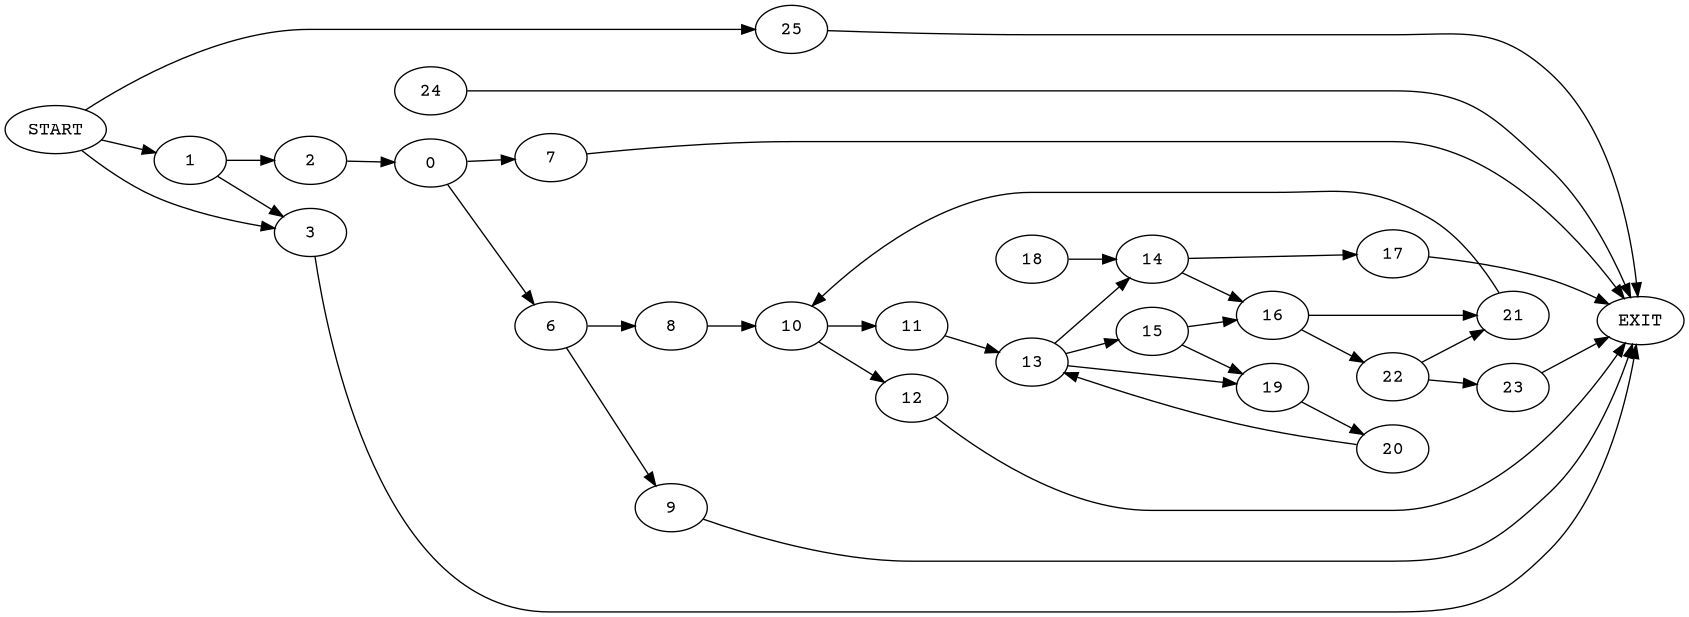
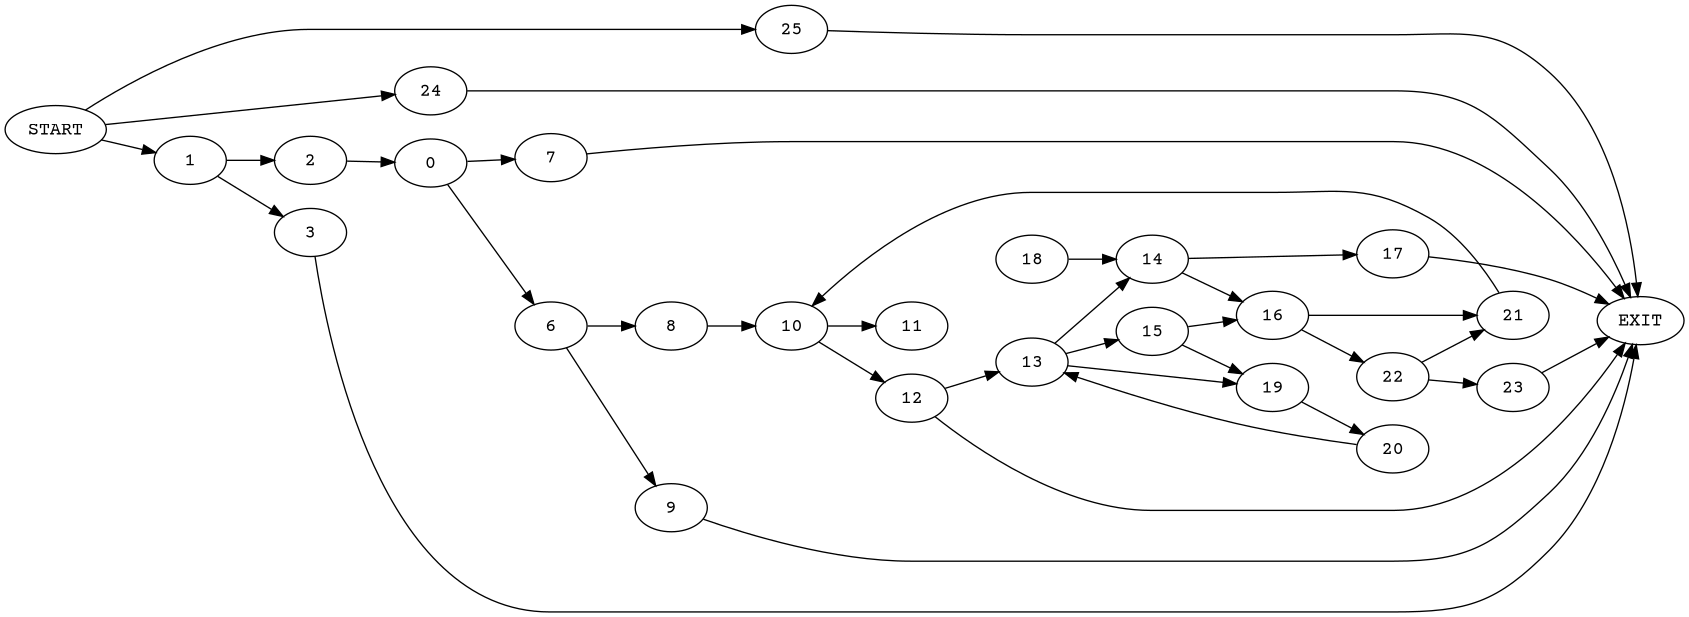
  digraph {
    fontname="Courier Prime"
    rankdir=LR
    node [fontname="Courier Prime"]
    edge [fontname="Courier Prime"]
    n1 [label=START]
    1
    24
    25
    2
    3
    n7 [label=EXIT]
    n8 [label=0]
    6
    7
    8
    9
    10
    11
    12
    13
    14
    15
    19
    16
    17
    21
    22
    18
    20
    23
    n1 -> 1
-   n1 -> 3
+   n1 -> 24
    n1 -> 25
    1 -> 2
    1 -> 3
    24 -> n7
    25 -> n7
    2 -> n8
    3 -> n7
    n8 -> 6
    n8 -> 7
    6 -> 8
    6 -> 9
    7 -> n7
    8 -> 10
    9 -> n7
    10 -> 11
    10 -> 12
-   11 -> 13
+   12 -> 13
    12 -> n7
    13 -> 14
    13 -> 15
    13 -> 19
    14 -> 16
    14 -> 17
    15 -> 19
    15 -> 16
    19 -> 20
    16 -> 21
    16 -> 22
    17 -> n7
    21 -> 10
    22 -> 21
    22 -> 23
    18 -> 14
    20 -> 13
    23 -> n7
  }
